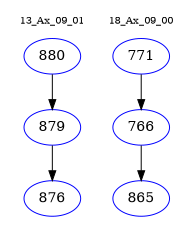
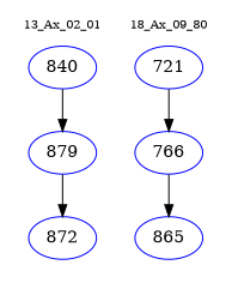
  digraph {
    node [color=blue]
    edge [color=black]
-   n1 [label=880]
+   n1 [label=840]
    n2 [label=879]
-   n3 [label=876]
-   n4 [label=771]
+   n3 [label=872]
+   n4 [label=721]
    n5 [label=766]
    n6 [label=865]
    subgraph cluster_1 {
      color=white
      fontsize=10
-     label="13_Ax_09_01"
+     label="13_Ax_02_01"
      n1
      n2
      n3
    }
    subgraph cluster_2 {
      color=white
      fontsize=10
-     label="18_Ax_09_00"
+     label="18_Ax_09_80"
      n4
      n5
      n6
    }
    n1 -> n2
    n2 -> n3
    n4 -> n5
    n5 -> n6
  }
